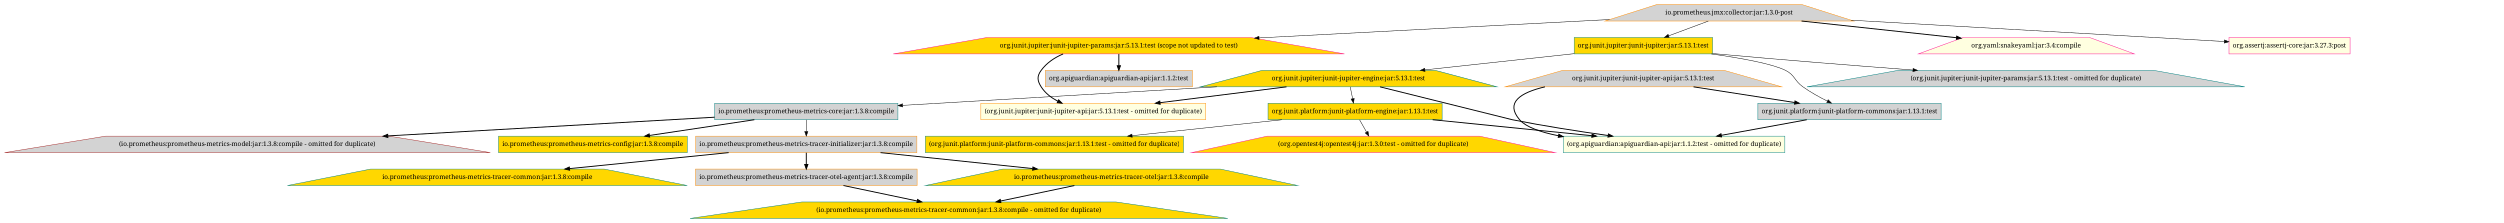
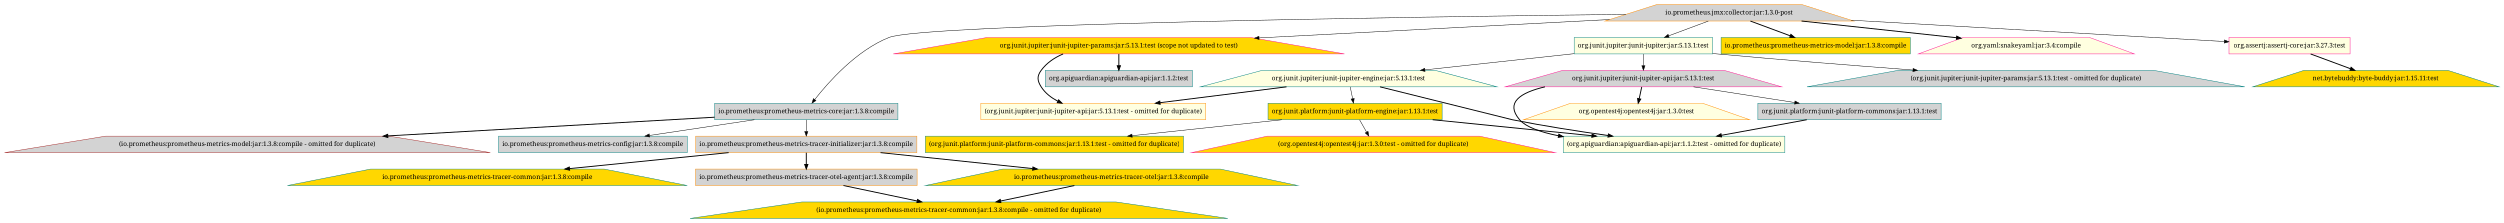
  digraph {
    fontname="Noto Serif"
    node [color=teal fillcolor=lightgrey fontname="Noto Serif" shape=trapezium style=filled]
    edge [fontname="Noto Serif" style=bold]
    "io.prometheus.jmx:collector:jar:1.3.0-post" [color=darkorange]
    "io.prometheus:prometheus-metrics-core:jar:1.3.8:compile" [shape=box]
+   "io.prometheus:prometheus-metrics-model:jar:1.3.8:compile" [fillcolor=gold shape=box]
    n4 [color=deeppink fillcolor=lightyellow label="org.yaml:snakeyaml:jar:3.4:compile"]
-   "org.junit.jupiter:junit-jupiter:jar:5.13.1:test" [fillcolor=gold shape=box]
+   "org.junit.jupiter:junit-jupiter:jar:5.13.1:test" [fillcolor=lightyellow shape=box]
    "org.junit.jupiter:junit-jupiter-params:jar:5.13.1:test (scope not updated to test)" [color=deeppink fillcolor=gold]
-   "org.assertj:assertj-core:jar:3.27.3:test" [color=deeppink fillcolor=lightyellow shape=box label="org.assertj:assertj-core:jar:3.27.3:post"]
+   "org.assertj:assertj-core:jar:3.27.3:test" [color=deeppink fillcolor=lightyellow shape=box]
    "(io.prometheus:prometheus-metrics-model:jar:1.3.8:compile - omitted for duplicate)" [color=brown]
-   "io.prometheus:prometheus-metrics-config:jar:1.3.8:compile" [fillcolor=gold shape=box]
+   "io.prometheus:prometheus-metrics-config:jar:1.3.8:compile" [shape=box]
    "io.prometheus:prometheus-metrics-tracer-initializer:jar:1.3.8:compile" [color=darkorange shape=box]
-   "org.junit.jupiter:junit-jupiter-api:jar:5.13.1:test" [color=darkorange]
+   "org.junit.jupiter:junit-jupiter-api:jar:5.13.1:test" [color=deeppink]
    "(org.junit.jupiter:junit-jupiter-params:jar:5.13.1:test - omitted for duplicate)"
-   "org.junit.jupiter:junit-jupiter-engine:jar:5.13.1:test" [fillcolor=gold]
+   "org.junit.jupiter:junit-jupiter-engine:jar:5.13.1:test" [fillcolor=lightyellow]
    "(org.junit.jupiter:junit-jupiter-api:jar:5.13.1:test - omitted for duplicate)" [color=darkorange fillcolor=lightyellow shape=box]
-   "org.apiguardian:apiguardian-api:jar:1.1.2:test" [color=darkorange shape=box]
+   "org.apiguardian:apiguardian-api:jar:1.1.2:test" [shape=box]
+   "net.bytebuddy:byte-buddy:jar:1.15.11:test" [fillcolor=gold]
    "io.prometheus:prometheus-metrics-tracer-common:jar:1.3.8:compile" [fillcolor=gold]
    "io.prometheus:prometheus-metrics-tracer-otel:jar:1.3.8:compile" [fillcolor=gold]
    "io.prometheus:prometheus-metrics-tracer-otel-agent:jar:1.3.8:compile" [color=darkorange shape=box]
+   "org.opentest4j:opentest4j:jar:1.3.0:test" [color=darkorange fillcolor=lightyellow]
    "org.junit.platform:junit-platform-commons:jar:1.13.1:test" [shape=box]
    "(org.apiguardian:apiguardian-api:jar:1.1.2:test - omitted for duplicate)" [fillcolor=lightyellow shape=box]
    "org.junit.platform:junit-platform-engine:jar:1.13.1:test" [fillcolor=gold shape=box]
    "(io.prometheus:prometheus-metrics-tracer-common:jar:1.3.8:compile - omitted for duplicate)" [fillcolor=gold]
    "(org.opentest4j:opentest4j:jar:1.3.0:test - omitted for duplicate)" [color=deeppink fillcolor=gold]
    "(org.junit.platform:junit-platform-commons:jar:1.13.1:test - omitted for duplicate)" [fillcolor=gold shape=box]
-   "org.junit.jupiter:junit-jupiter-engine:jar:5.13.1:test" -> "io.prometheus:prometheus-metrics-core:jar:1.3.8:compile" [style=solid]
+   "io.prometheus.jmx:collector:jar:1.3.0-post" -> "io.prometheus:prometheus-metrics-core:jar:1.3.8:compile" [style=solid]
+   "io.prometheus.jmx:collector:jar:1.3.0-post" -> "io.prometheus:prometheus-metrics-model:jar:1.3.8:compile"
    "io.prometheus.jmx:collector:jar:1.3.0-post" -> n4
    "io.prometheus.jmx:collector:jar:1.3.0-post" -> "org.junit.jupiter:junit-jupiter:jar:5.13.1:test" [style=solid]
    "io.prometheus.jmx:collector:jar:1.3.0-post" -> "org.junit.jupiter:junit-jupiter-params:jar:5.13.1:test (scope not updated to test)" [style=solid]
    "io.prometheus.jmx:collector:jar:1.3.0-post" -> "org.assertj:assertj-core:jar:3.27.3:test" [style=solid]
    "io.prometheus:prometheus-metrics-core:jar:1.3.8:compile" -> "(io.prometheus:prometheus-metrics-model:jar:1.3.8:compile - omitted for duplicate)"
-   "io.prometheus:prometheus-metrics-core:jar:1.3.8:compile" -> "io.prometheus:prometheus-metrics-config:jar:1.3.8:compile"
+   "io.prometheus:prometheus-metrics-core:jar:1.3.8:compile" -> "io.prometheus:prometheus-metrics-config:jar:1.3.8:compile" [style=solid]
    "io.prometheus:prometheus-metrics-core:jar:1.3.8:compile" -> "io.prometheus:prometheus-metrics-tracer-initializer:jar:1.3.8:compile" [style=solid]
-   "org.junit.jupiter:junit-jupiter:jar:5.13.1:test" -> "org.junit.platform:junit-platform-commons:jar:1.13.1:test" [style=solid]
+   "org.junit.jupiter:junit-jupiter:jar:5.13.1:test" -> "org.junit.jupiter:junit-jupiter-api:jar:5.13.1:test" [style=solid]
    "org.junit.jupiter:junit-jupiter:jar:5.13.1:test" -> "(org.junit.jupiter:junit-jupiter-params:jar:5.13.1:test - omitted for duplicate)" [style=solid]
    "org.junit.jupiter:junit-jupiter:jar:5.13.1:test" -> "org.junit.jupiter:junit-jupiter-engine:jar:5.13.1:test" [style=solid]
    "org.junit.jupiter:junit-jupiter-params:jar:5.13.1:test (scope not updated to test)" -> "(org.junit.jupiter:junit-jupiter-api:jar:5.13.1:test - omitted for duplicate)"
    "org.junit.jupiter:junit-jupiter-params:jar:5.13.1:test (scope not updated to test)" -> "org.apiguardian:apiguardian-api:jar:1.1.2:test"
+   "org.assertj:assertj-core:jar:3.27.3:test" -> "net.bytebuddy:byte-buddy:jar:1.15.11:test"
    "io.prometheus:prometheus-metrics-tracer-initializer:jar:1.3.8:compile" -> "io.prometheus:prometheus-metrics-tracer-common:jar:1.3.8:compile"
    "io.prometheus:prometheus-metrics-tracer-initializer:jar:1.3.8:compile" -> "io.prometheus:prometheus-metrics-tracer-otel:jar:1.3.8:compile"
    "io.prometheus:prometheus-metrics-tracer-initializer:jar:1.3.8:compile" -> "io.prometheus:prometheus-metrics-tracer-otel-agent:jar:1.3.8:compile"
-   "org.junit.jupiter:junit-jupiter-api:jar:5.13.1:test" -> "org.junit.platform:junit-platform-commons:jar:1.13.1:test"
+   "org.junit.jupiter:junit-jupiter-api:jar:5.13.1:test" -> "org.opentest4j:opentest4j:jar:1.3.0:test"
+   "org.junit.jupiter:junit-jupiter-api:jar:5.13.1:test" -> "org.junit.platform:junit-platform-commons:jar:1.13.1:test" [style=solid]
    "org.junit.jupiter:junit-jupiter-api:jar:5.13.1:test" -> "(org.apiguardian:apiguardian-api:jar:1.1.2:test - omitted for duplicate)"
    "org.junit.jupiter:junit-jupiter-engine:jar:5.13.1:test" -> "(org.junit.jupiter:junit-jupiter-api:jar:5.13.1:test - omitted for duplicate)"
    "org.junit.jupiter:junit-jupiter-engine:jar:5.13.1:test" -> "(org.apiguardian:apiguardian-api:jar:1.1.2:test - omitted for duplicate)"
    "org.junit.jupiter:junit-jupiter-engine:jar:5.13.1:test" -> "org.junit.platform:junit-platform-engine:jar:1.13.1:test" [style=solid]
    "io.prometheus:prometheus-metrics-tracer-otel:jar:1.3.8:compile" -> "(io.prometheus:prometheus-metrics-tracer-common:jar:1.3.8:compile - omitted for duplicate)"
    "io.prometheus:prometheus-metrics-tracer-otel-agent:jar:1.3.8:compile" -> "(io.prometheus:prometheus-metrics-tracer-common:jar:1.3.8:compile - omitted for duplicate)"
    "org.junit.platform:junit-platform-commons:jar:1.13.1:test" -> "(org.apiguardian:apiguardian-api:jar:1.1.2:test - omitted for duplicate)"
    "org.junit.platform:junit-platform-engine:jar:1.13.1:test" -> "(org.apiguardian:apiguardian-api:jar:1.1.2:test - omitted for duplicate)"
    "org.junit.platform:junit-platform-engine:jar:1.13.1:test" -> "(org.opentest4j:opentest4j:jar:1.3.0:test - omitted for duplicate)" [style=solid]
    "org.junit.platform:junit-platform-engine:jar:1.13.1:test" -> "(org.junit.platform:junit-platform-commons:jar:1.13.1:test - omitted for duplicate)" [style=solid]
  }
